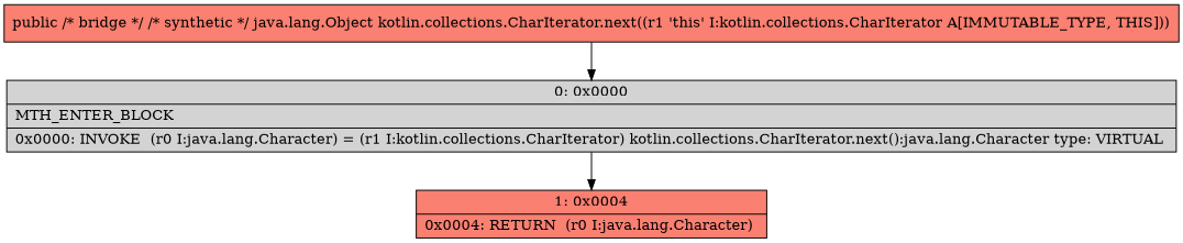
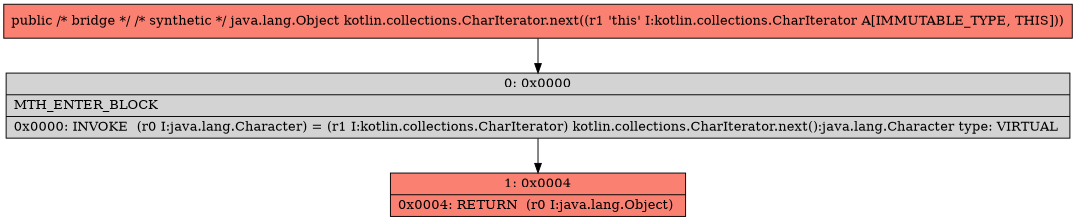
  digraph {
    node [shape=record style=filled fillcolor=salmon]
    n1 [label="{0\:\ 0x0000|MTH_ENTER_BLOCK\l|0x0000: INVOKE  (r0 I:java.lang.Character) = (r1 I:kotlin.collections.CharIterator) kotlin.collections.CharIterator.next():java.lang.Character type: VIRTUAL \l}" fillcolor=lightgrey]
-   n2 [label="{1\:\ 0x0004|0x0004: RETURN  (r0 I:java.lang.Character) \l}"]
+   n2 [label="{1\:\ 0x0004|0x0004: RETURN  (r0 I:java.lang.Object) \l}"]
    n3 [label="{public \/* bridge *\/ \/* synthetic *\/ java.lang.Object kotlin.collections.CharIterator.next((r1 'this' I:kotlin.collections.CharIterator A[IMMUTABLE_TYPE, THIS])) }"]
    n1 -> n2
    n3 -> n1
  }
